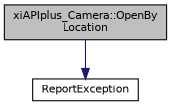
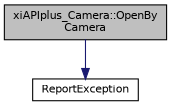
  digraph {
    rankdir=TB
    node [color=black fontname=Helvetica fontsize=10 shape=record style=filled]
-   n1 [fillcolor=grey75 fontcolor=black height=0.2 label="xiAPIplus_Camera::OpenBy\lLocation" width=0.4]
+   n1 [fillcolor=grey75 fontcolor=black height=0.2 label="xiAPIplus_Camera::OpenBy\lCamera" width=0.4]
    n2 [fillcolor=white height=0.2 label=ReportException width=0.4]
    n1 -> n2 [color=midnightblue fontname=Helvetica fontsize=10 labelfontname=Helvetica labelfontsize=10 style=solid]
  }
